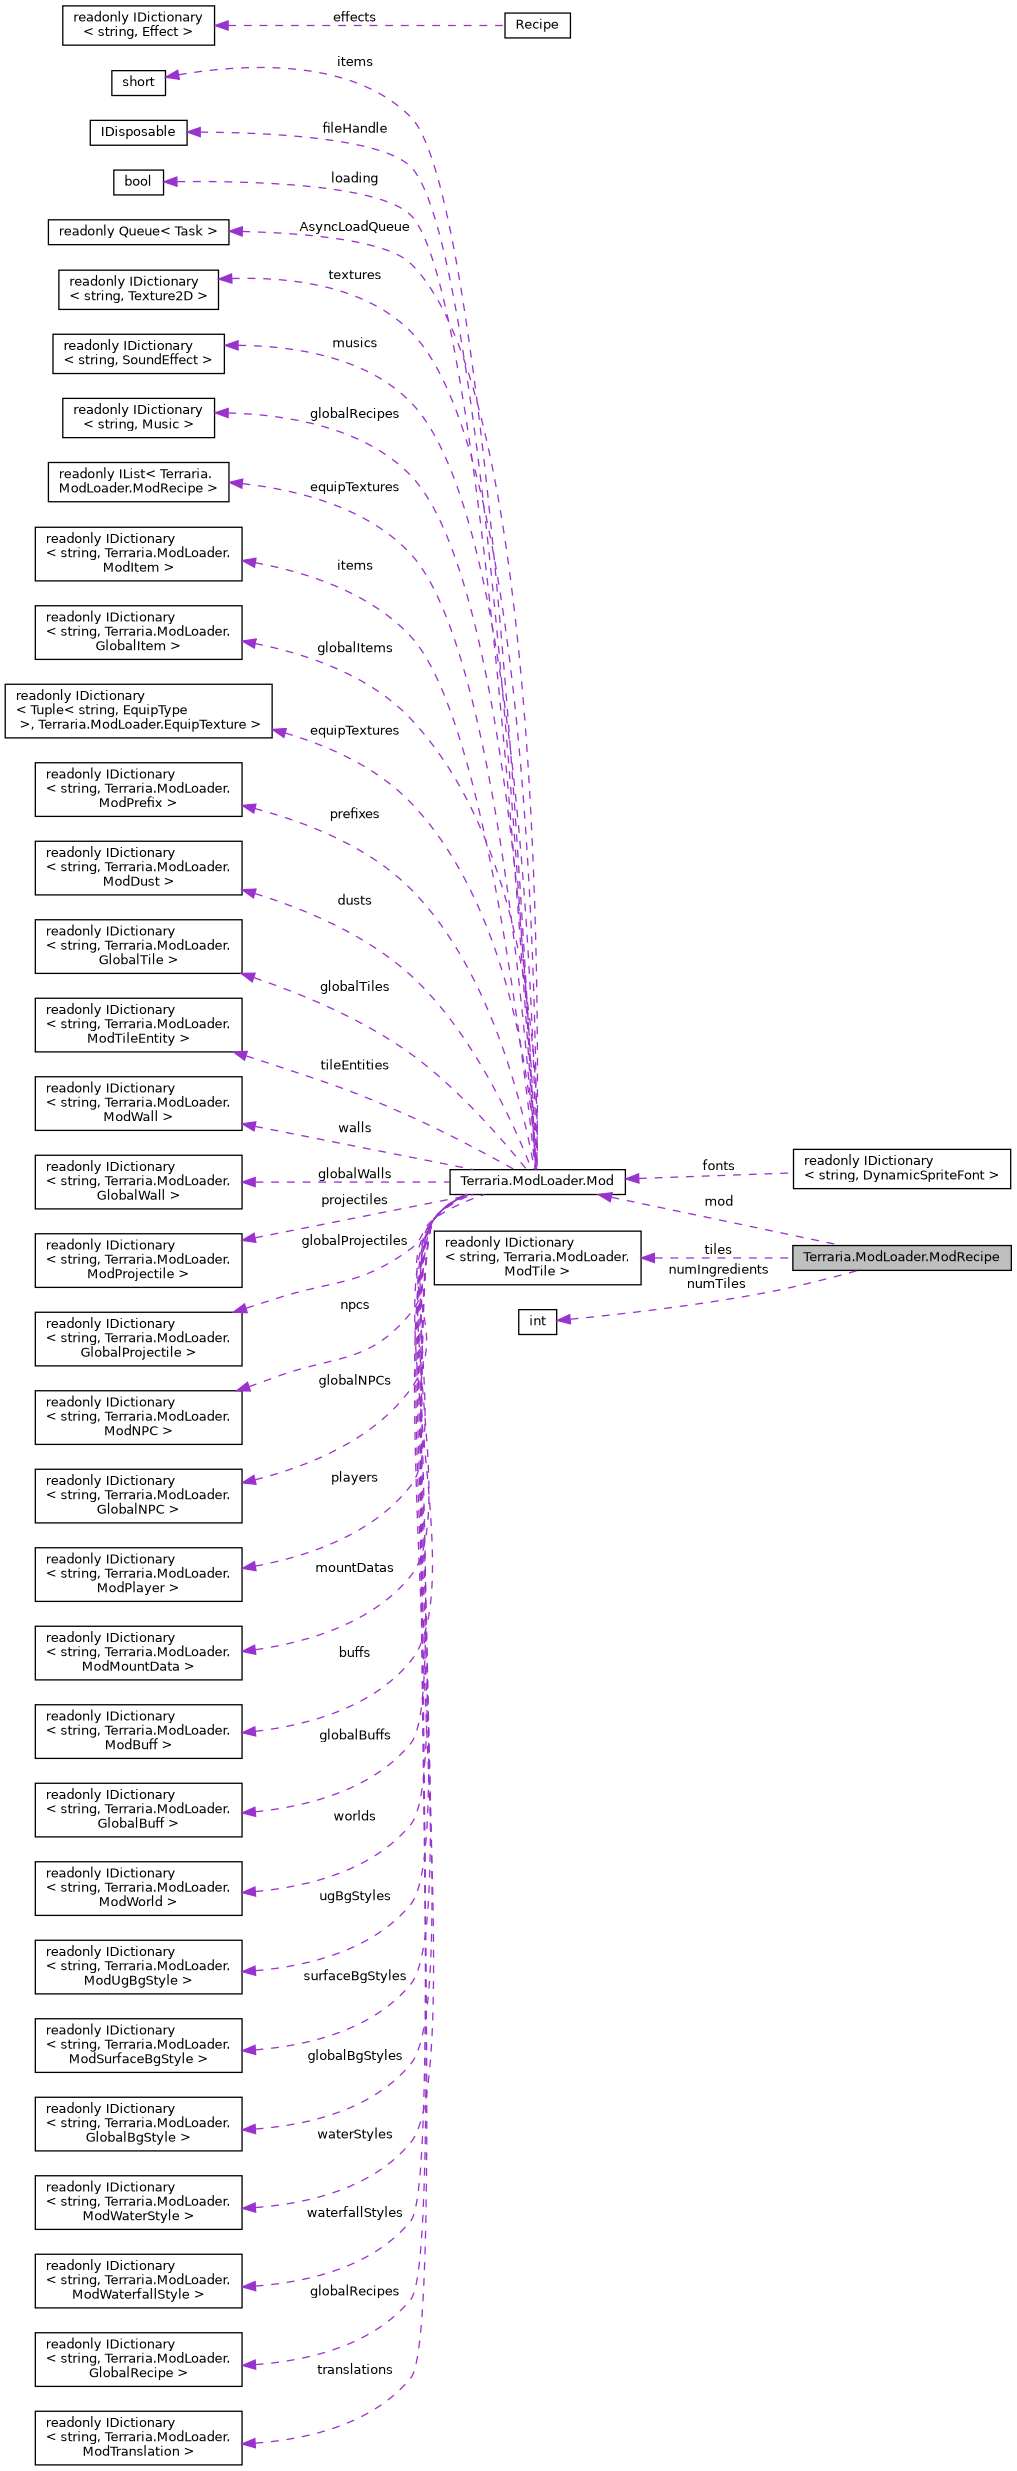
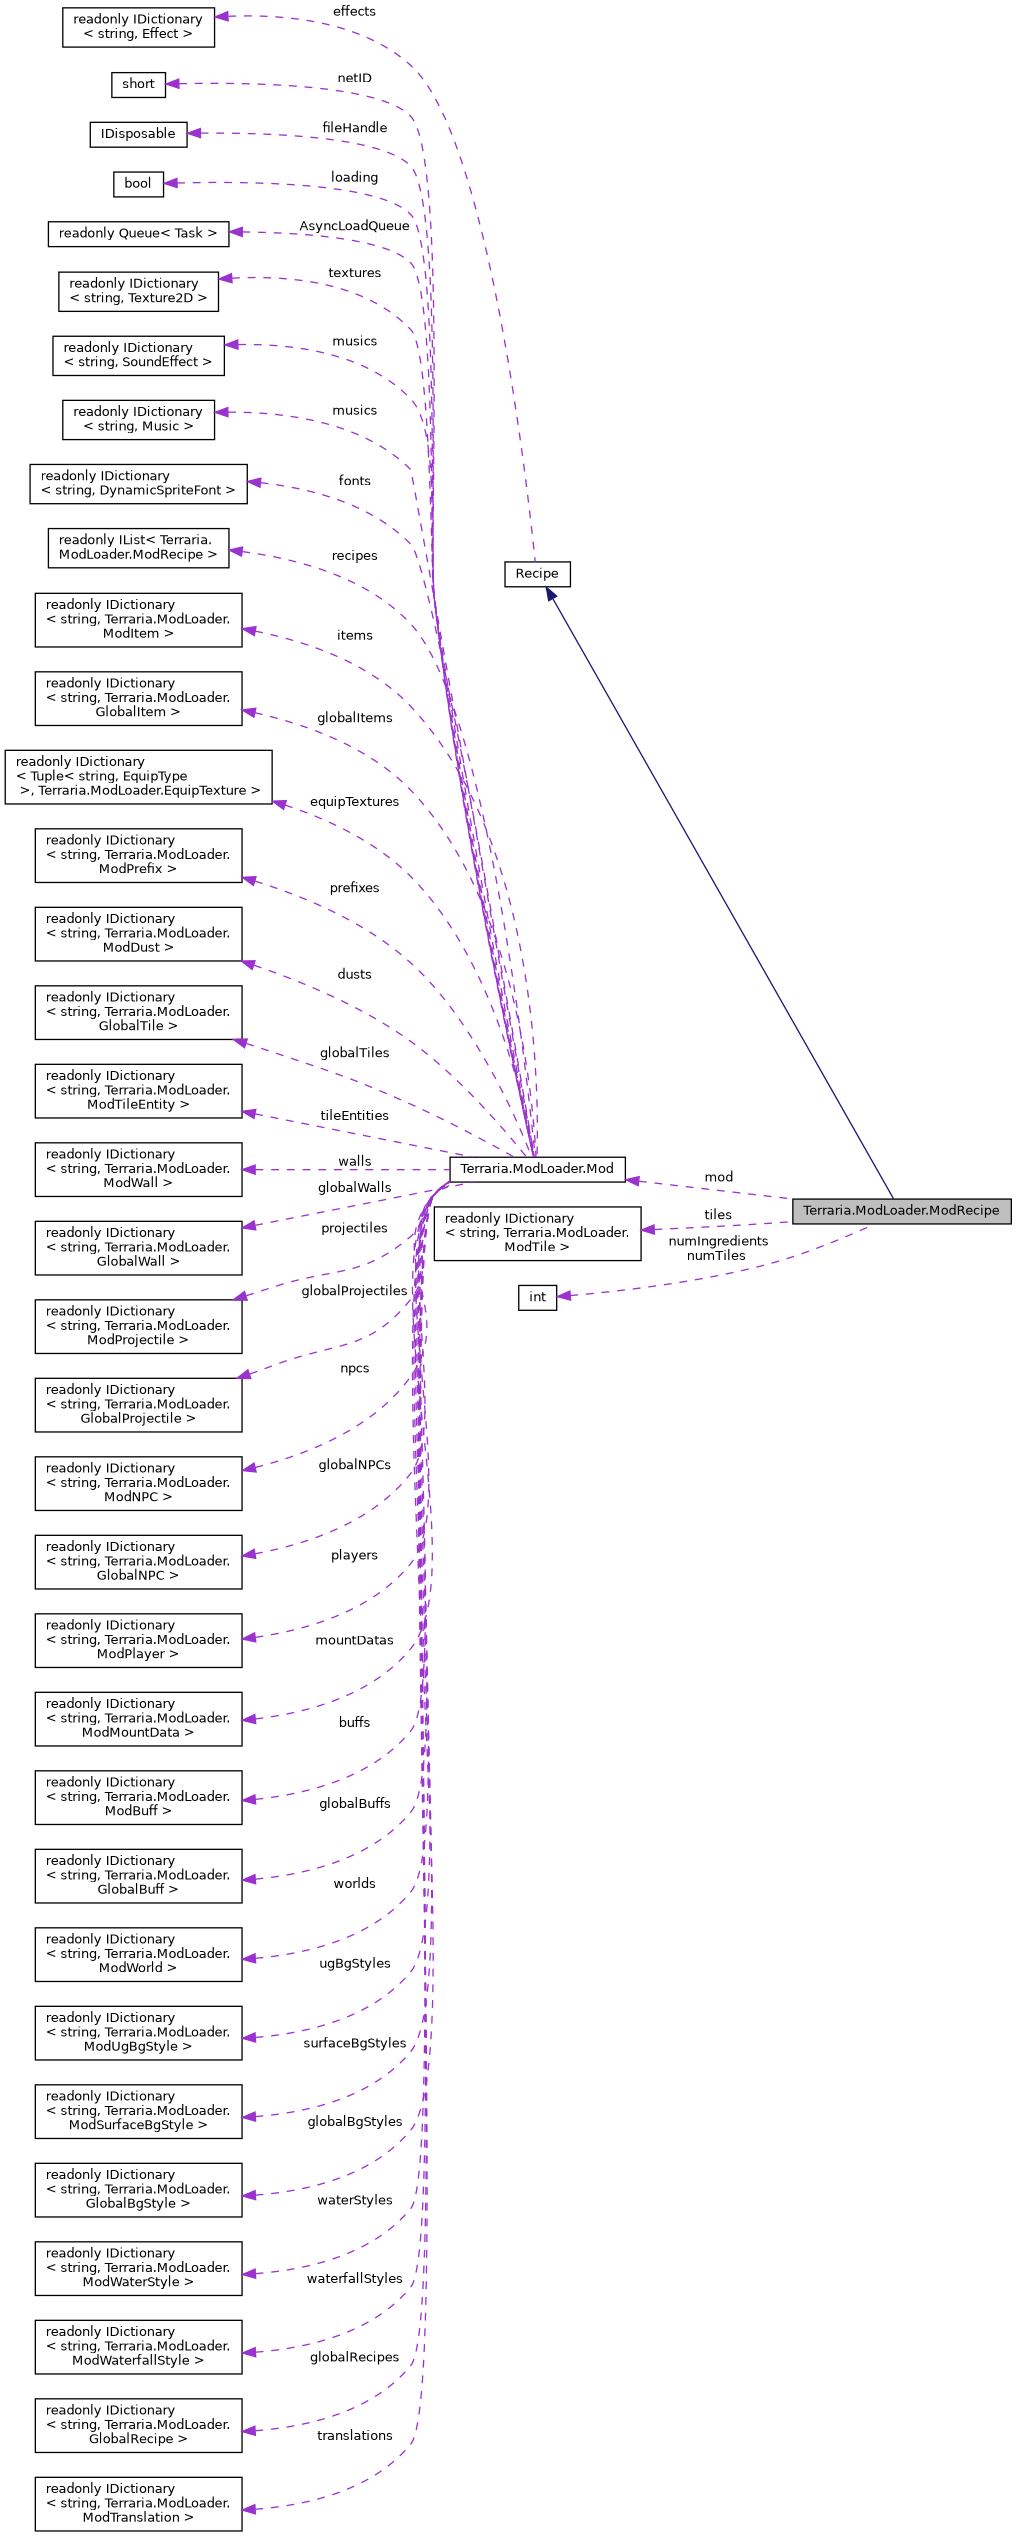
  digraph {
    rankdir=LR
    node [color=black fillcolor=white fontname=Helvetica fontsize=10 shape=record style=filled]
    edge [color=darkorchid3 dir=back fontname=Helvetica fontsize=10 labelfontname=Helvetica labelfontsize=10 style=dashed]
    n1 [fillcolor=grey75 fontcolor=black height=0.2 label="Terraria.ModLoader.ModRecipe" width=0.4]
    n2 [height=0.2 label=Recipe width=0.4]
    n3 [height=0.2 label="Terraria.ModLoader.Mod" width=0.4]
    n4 [height=0.2 label=short width=0.4]
    n5 [height=0.2 label=IDisposable width=0.4]
    n6 [height=0.2 label=bool width=0.4]
    n7 [height=0.2 label="readonly Queue\< Task \>" width=0.4]
    n8 [height=0.2 label="readonly IDictionary\l\< string, Texture2D \>" width=0.4]
    n9 [height=0.2 label="readonly IDictionary\l\< string, SoundEffect \>" width=0.4]
    n10 [height=0.2 label="readonly IDictionary\l\< string, Music \>" width=0.4]
    n11 [height=0.2 label="readonly IDictionary\l\< string, DynamicSpriteFont \>" width=0.4]
    n12 [height=0.2 label="readonly IDictionary\l\< string, Effect \>" width=0.4]
    n13 [height=0.2 label="readonly IList\< Terraria.\lModLoader.ModRecipe \>" width=0.4]
    n14 [height=0.2 label="readonly IDictionary\l\< string, Terraria.ModLoader.\lModItem \>" width=0.4]
    n15 [height=0.2 label="readonly IDictionary\l\< string, Terraria.ModLoader.\lGlobalItem \>" width=0.4]
    n16 [height=0.2 label="readonly IDictionary\l\< Tuple\< string, EquipType\l \>, Terraria.ModLoader.EquipTexture \>" width=0.4]
    n17 [height=0.2 label="readonly IDictionary\l\< string, Terraria.ModLoader.\lModPrefix \>" width=0.4]
    n18 [height=0.2 label="readonly IDictionary\l\< string, Terraria.ModLoader.\lModDust \>" width=0.4]
    n19 [height=0.2 label="readonly IDictionary\l\< string, Terraria.ModLoader.\lModTile \>" width=0.4]
    n20 [height=0.2 label="readonly IDictionary\l\< string, Terraria.ModLoader.\lGlobalTile \>" width=0.4]
    n21 [height=0.2 label="readonly IDictionary\l\< string, Terraria.ModLoader.\lModTileEntity \>" width=0.4]
    n22 [height=0.2 label="readonly IDictionary\l\< string, Terraria.ModLoader.\lModWall \>" width=0.4]
    n23 [height=0.2 label="readonly IDictionary\l\< string, Terraria.ModLoader.\lGlobalWall \>" width=0.4]
    n24 [height=0.2 label="readonly IDictionary\l\< string, Terraria.ModLoader.\lModProjectile \>" width=0.4]
    n25 [height=0.2 label="readonly IDictionary\l\< string, Terraria.ModLoader.\lGlobalProjectile \>" width=0.4]
    n26 [height=0.2 label="readonly IDictionary\l\< string, Terraria.ModLoader.\lModNPC \>" width=0.4]
    n27 [height=0.2 label="readonly IDictionary\l\< string, Terraria.ModLoader.\lGlobalNPC \>" width=0.4]
    n28 [height=0.2 label="readonly IDictionary\l\< string, Terraria.ModLoader.\lModPlayer \>" width=0.4]
    n29 [height=0.2 label="readonly IDictionary\l\< string, Terraria.ModLoader.\lModMountData \>" width=0.4]
    n30 [height=0.2 label="readonly IDictionary\l\< string, Terraria.ModLoader.\lModBuff \>" width=0.4]
    n31 [height=0.2 label="readonly IDictionary\l\< string, Terraria.ModLoader.\lGlobalBuff \>" width=0.4]
    n32 [height=0.2 label="readonly IDictionary\l\< string, Terraria.ModLoader.\lModWorld \>" width=0.4]
    n33 [height=0.2 label="readonly IDictionary\l\< string, Terraria.ModLoader.\lModUgBgStyle \>" width=0.4]
    n34 [height=0.2 label="readonly IDictionary\l\< string, Terraria.ModLoader.\lModSurfaceBgStyle \>" width=0.4]
    n35 [height=0.2 label="readonly IDictionary\l\< string, Terraria.ModLoader.\lGlobalBgStyle \>" width=0.4]
    n36 [height=0.2 label="readonly IDictionary\l\< string, Terraria.ModLoader.\lModWaterStyle \>" width=0.4]
    n37 [height=0.2 label="readonly IDictionary\l\< string, Terraria.ModLoader.\lModWaterfallStyle \>" width=0.4]
    n38 [height=0.2 label="readonly IDictionary\l\< string, Terraria.ModLoader.\lGlobalRecipe \>" width=0.4]
    n39 [height=0.2 label="readonly IDictionary\l\< string, Terraria.ModLoader.\lModTranslation \>" width=0.4]
    n40 [height=0.2 label=int width=0.4]
+   n2 -> n1 [color=midnightblue style=solid]
    n3 -> n1 [label=" mod"]
-   n4 -> n3 [label=" items"]
+   n4 -> n3 [label=" netID"]
    n5 -> n3 [label=" fileHandle"]
    n6 -> n3 [label=" loading"]
    n7 -> n3 [label=" AsyncLoadQueue"]
    n8 -> n3 [label=" textures"]
    n9 -> n3 [label=" musics"]
-   n10 -> n3 [label=" globalRecipes"]
-   n3 -> n11 [label=" fonts"]
+   n10 -> n3 [label=" musics"]
+   n11 -> n3 [label=" fonts"]
    n12 -> n2 [label=" effects"]
-   n13 -> n3 [label=" equipTextures"]
+   n13 -> n3 [label=" recipes"]
    n14 -> n3 [label=" items"]
    n15 -> n3 [label=" globalItems"]
    n16 -> n3 [label=" equipTextures"]
    n17 -> n3 [label=" prefixes"]
    n18 -> n3 [label=" dusts"]
    n19 -> n1 [label=" tiles"]
    n20 -> n3 [label=" globalTiles"]
    n21 -> n3 [label=" tileEntities"]
    n22 -> n3 [label=" walls"]
    n23 -> n3 [label=" globalWalls"]
    n24 -> n3 [label=" projectiles"]
    n25 -> n3 [label=" globalProjectiles"]
    n26 -> n3 [label=" npcs"]
    n27 -> n3 [label=" globalNPCs"]
    n28 -> n3 [label=" players"]
    n29 -> n3 [label=" mountDatas"]
    n30 -> n3 [label=" buffs"]
    n31 -> n3 [label=" globalBuffs"]
    n32 -> n3 [label=" worlds"]
    n33 -> n3 [label=" ugBgStyles"]
    n34 -> n3 [label=" surfaceBgStyles"]
    n35 -> n3 [label=" globalBgStyles"]
    n36 -> n3 [label=" waterStyles"]
    n37 -> n3 [label=" waterfallStyles"]
    n38 -> n3 [label=" globalRecipes"]
    n39 -> n3 [label=" translations"]
    n40 -> n1 [label=" numIngredients\nnumTiles"]
  }
